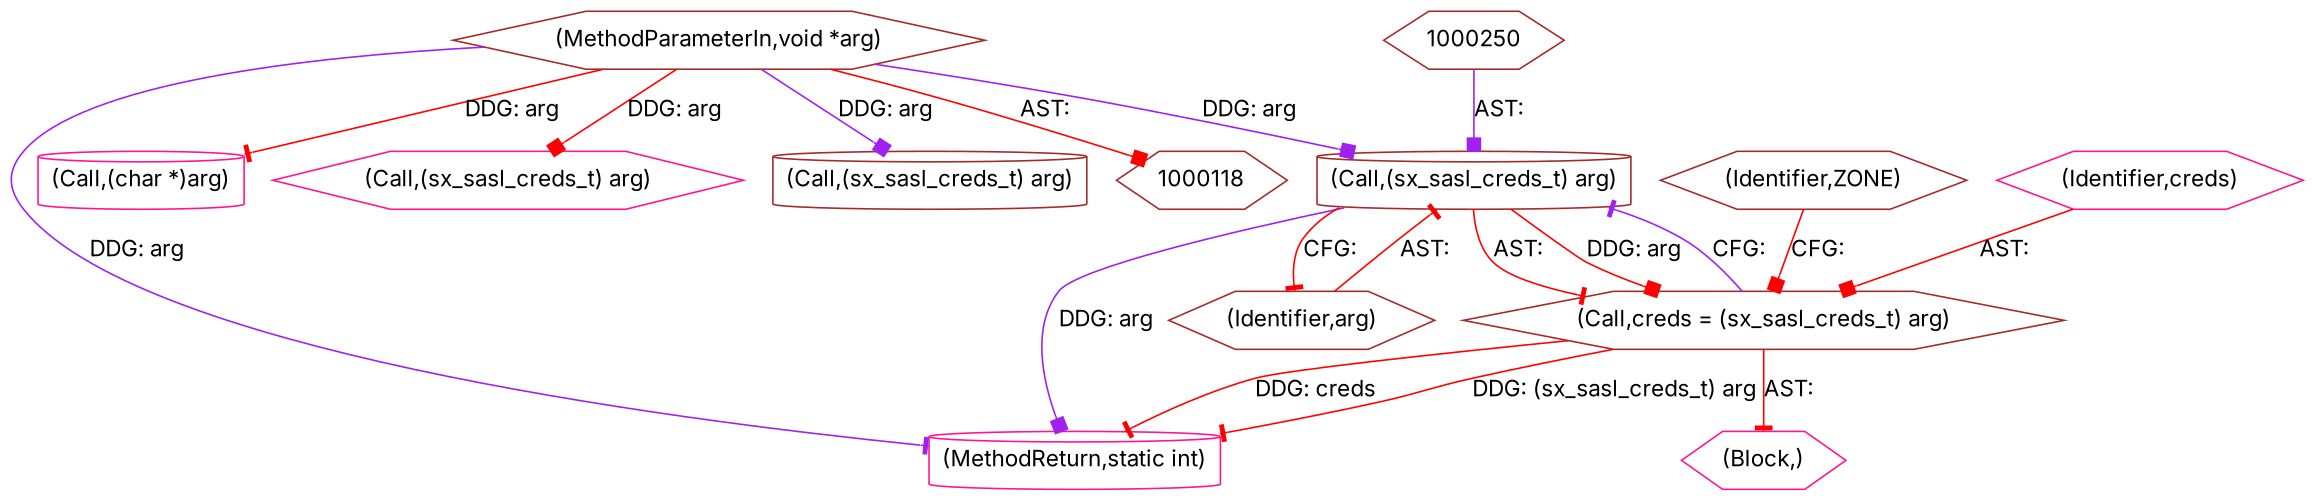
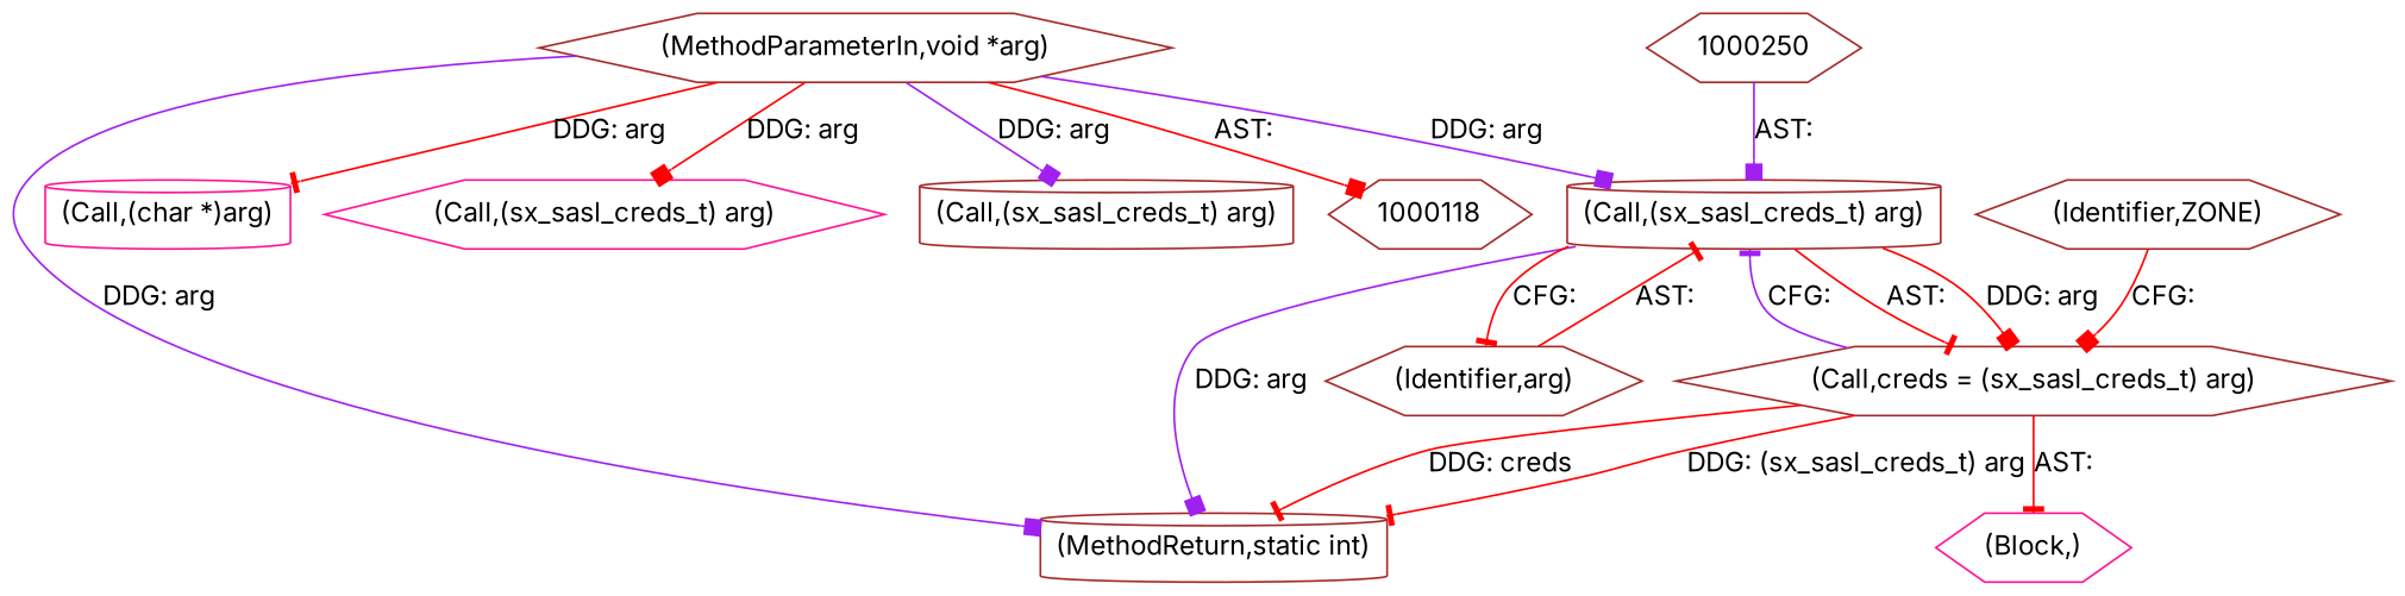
  digraph {
    fontname=Inter
    node [color=brown fontname=Inter shape=hexagon]
    edge [arrowhead=tee color=red fontname=Inter]
    n1 [label="(Call,(sx_sasl_creds_t) arg)" shape=cylinder]
    n2 [label="(Call,creds = (sx_sasl_creds_t) arg)"]
-   n3 [color=deeppink label="(MethodReturn,static int)" shape=cylinder]
+   n3 [label="(MethodReturn,static int)" shape=cylinder]
    n4 [label="(Identifier,arg)"]
    n5 [color=deeppink label="(Block,)"]
    n6 [label="(MethodParameterIn,void *arg)"]
    n7 [color=deeppink label="(Call,(char *)arg)" shape=cylinder]
    n8 [color=deeppink label="(Call,(sx_sasl_creds_t) arg)"]
    n9 [label="(Call,(sx_sasl_creds_t) arg)" shape=cylinder]
    1000118
    n11 [label="(Identifier,ZONE)"]
-   n12 [color=deeppink label="(Identifier,creds)"]
    1000250
    n1 -> n2 [label="AST: "]
    n1 -> n2 [arrowhead=box label="DDG: arg"]
    n1 -> n3 [arrowhead=box color=purple label="DDG: arg"]
    n1 -> n4 [label="CFG: "]
    n2 -> n1 [color=purple label="CFG: "]
    n2 -> n3 [label="DDG: creds"]
    n2 -> n3 [label="DDG: (sx_sasl_creds_t) arg"]
    n2 -> n5 [label="AST: "]
    n4 -> n1 [label="AST: "]
    n6 -> n1 [arrowhead=box color=purple label="DDG: arg"]
-   n6 -> n3 [color=purple label="DDG: arg"]
+   n6 -> n3 [arrowhead=box color=purple label="DDG: arg"]
    n6 -> n7 [label="DDG: arg"]
    n6 -> n8 [arrowhead=box label="DDG: arg"]
    n6 -> n9 [arrowhead=box color=purple label="DDG: arg"]
    n6 -> 1000118 [arrowhead=box label="AST: "]
    n11 -> n2 [arrowhead=box label="CFG: "]
-   n12 -> n2 [arrowhead=box label="AST: "]
    1000250 -> n1 [arrowhead=box color=purple label="AST: "]
  }
